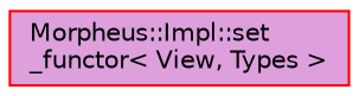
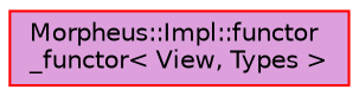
  digraph {
    rankdir=LR
-   n1 [color=red fillcolor=plum fontname=Helvetica fontsize=10 height=0.2 label="Morpheus::Impl::set\l_functor\< View, Types \>" shape=record style=filled width=0.4]
+   n1 [color=red fillcolor=plum fontname=Helvetica fontsize=10 height=0.2 label="Morpheus::Impl::functor\l_functor\< View, Types \>" shape=record style=filled width=0.4]
  }
